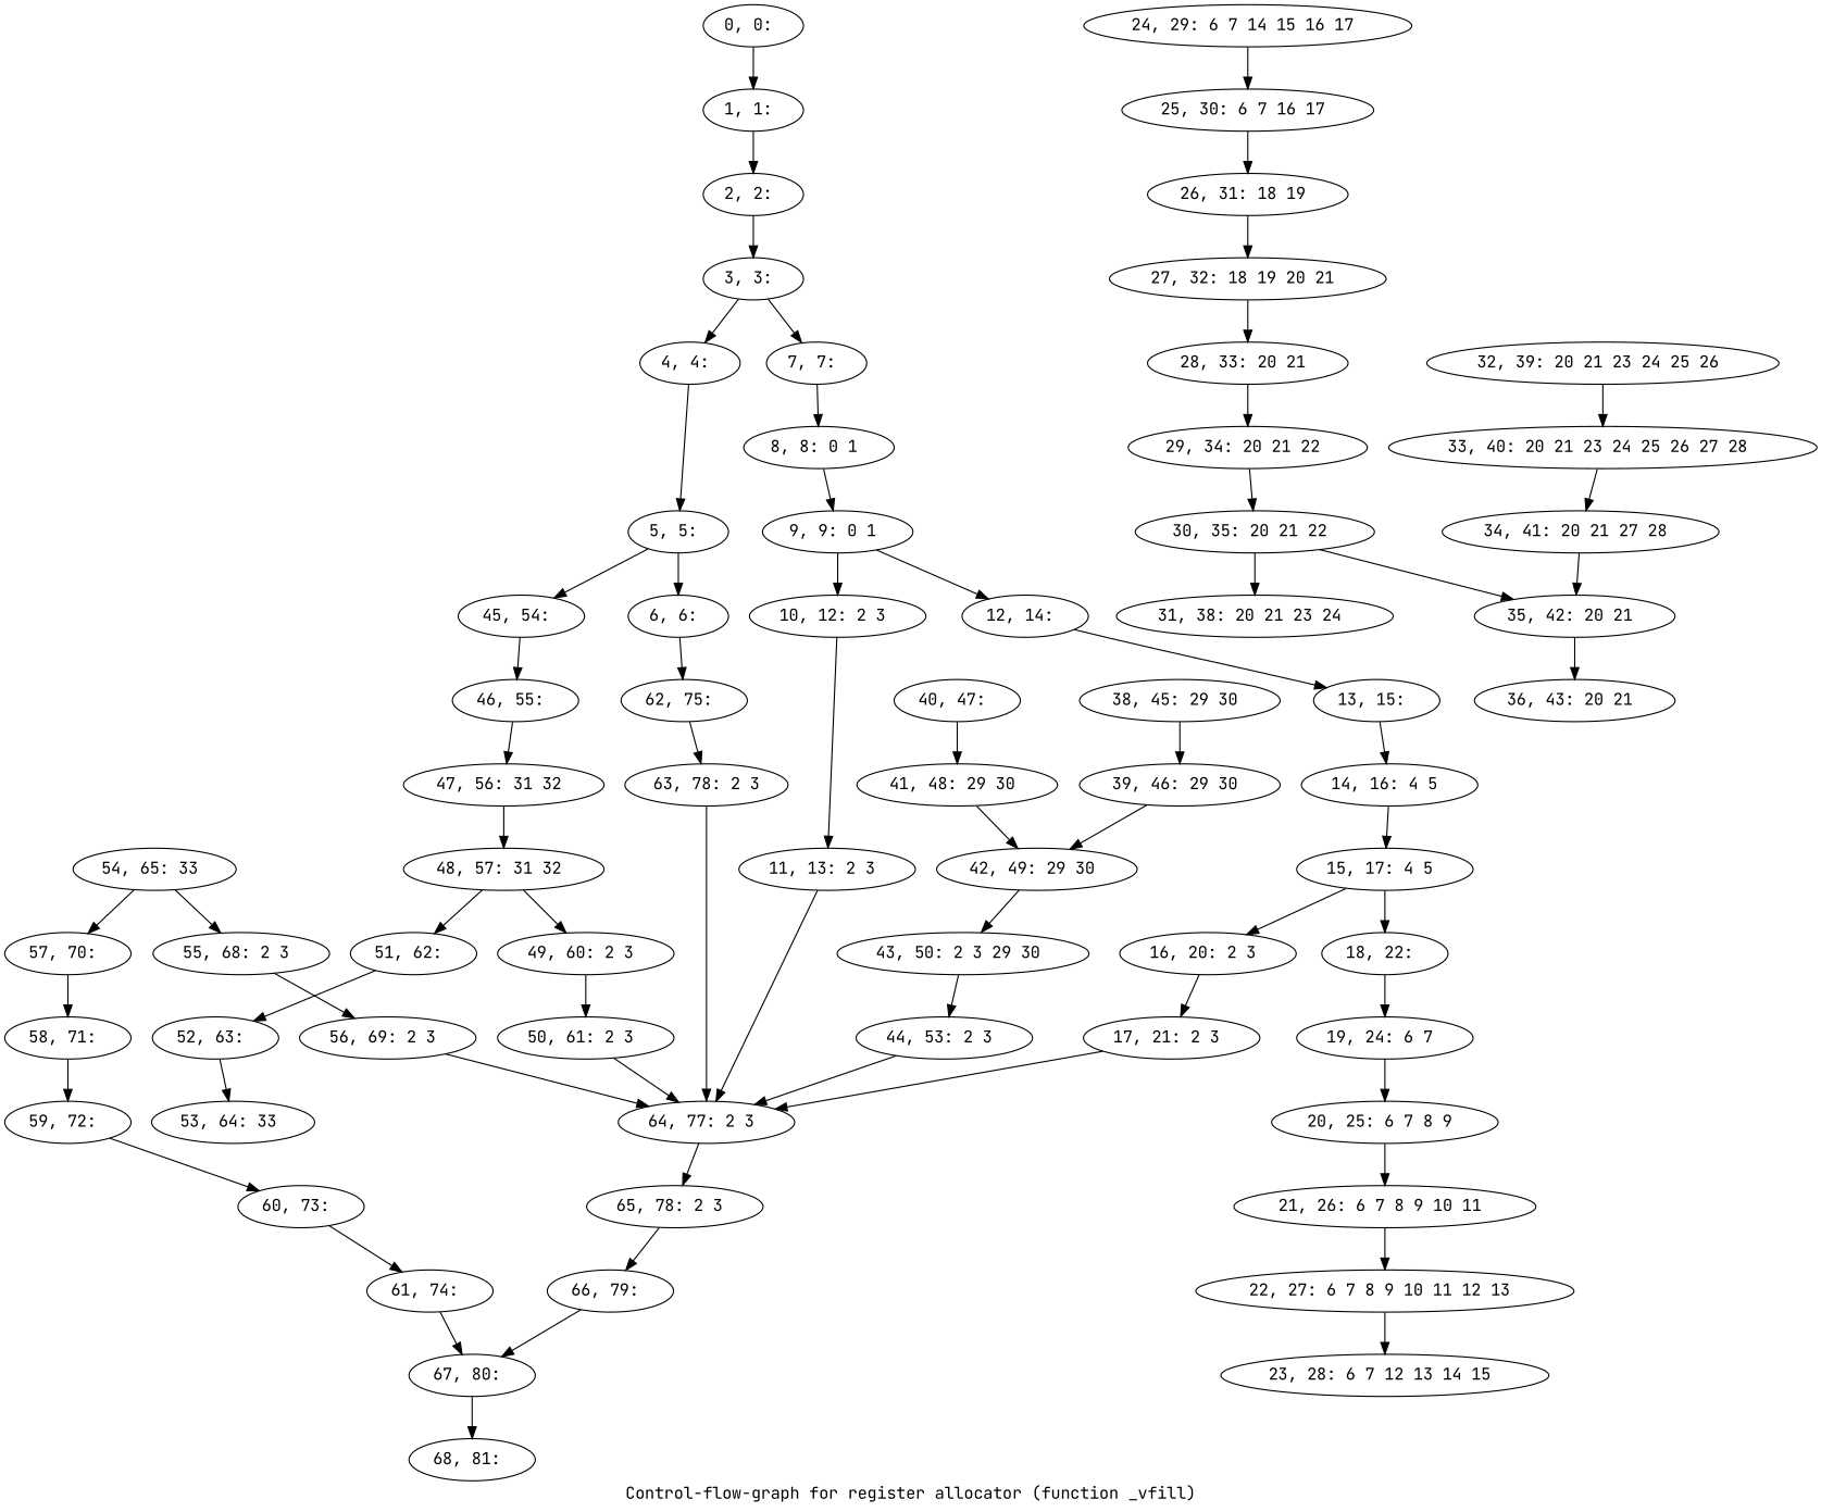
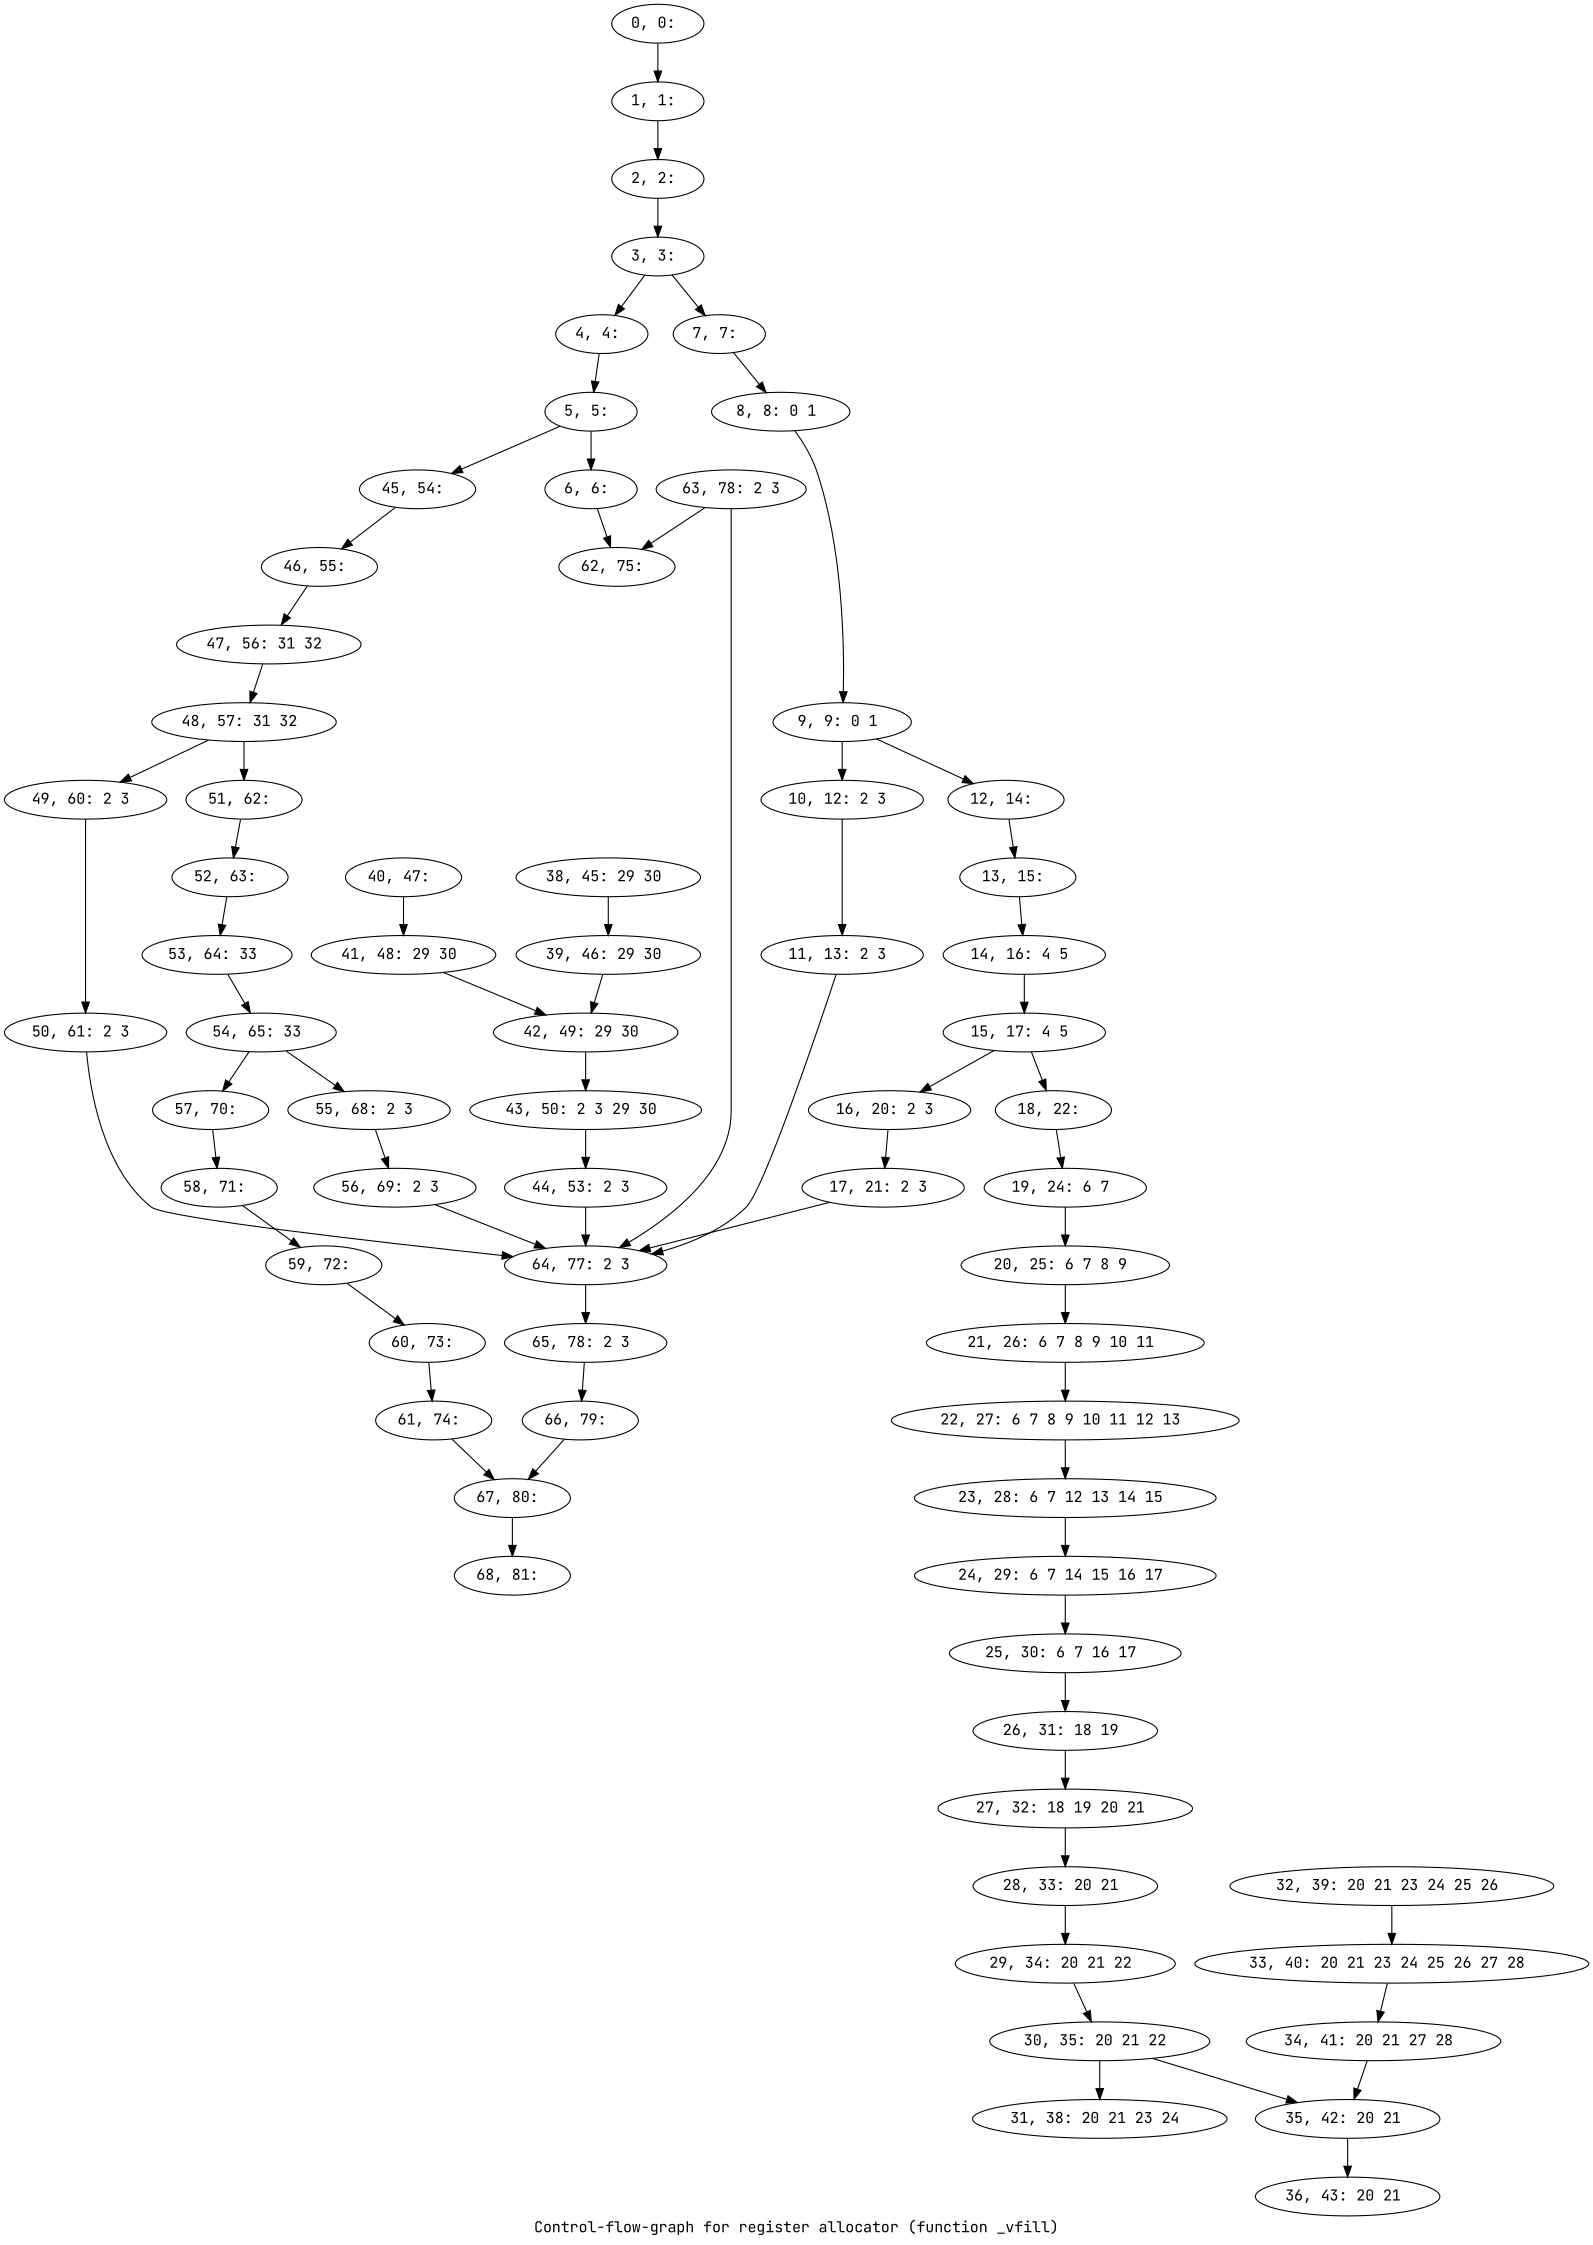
  digraph {
    fontname="JetBrains Mono"
    label="Control-flow-graph for register allocator (function _vfill)"
    node [fontname="JetBrains Mono"]
    edge [fontname="JetBrains Mono"]
    n1 [label="0, 0: "]
    n2 [label="1, 1: "]
    n3 [label="2, 2: "]
    n4 [label="3, 3: "]
    n5 [label="4, 4: "]
    n6 [label="7, 7: "]
    n7 [label="5, 5: "]
    n8 [label="8, 8: 0 1 "]
    n9 [label="6, 6: "]
    n10 [label="45, 54: "]
    n11 [label="62, 75: "]
    n12 [label="46, 55: "]
    n13 [label="63, 78: 2 3"]
    n14 [label="9, 9: 0 1 "]
    n15 [label="10, 12: 2 3 "]
    n16 [label="12, 14: "]
    n17 [label="11, 13: 2 3 "]
    n18 [label="13, 15: "]
    n19 [label="64, 77: 2 3 "]
    n20 [label="65, 78: 2 3 "]
    n21 [label="14, 16: 4 5 "]
    n22 [label="15, 17: 4 5 "]
    n23 [label="16, 20: 2 3 "]
    n24 [label="18, 22: "]
    n25 [label="17, 21: 2 3 "]
    n26 [label="19, 24: 6 7 "]
    n27 [label="20, 25: 6 7 8 9 "]
    n28 [label="21, 26: 6 7 8 9 10 11 "]
    n29 [label="22, 27: 6 7 8 9 10 11 12 13 "]
    n30 [label="23, 28: 6 7 12 13 14 15 "]
    n31 [label="24, 29: 6 7 14 15 16 17 "]
    n32 [label="25, 30: 6 7 16 17 "]
    n33 [label="26, 31: 18 19 "]
    n34 [label="27, 32: 18 19 20 21 "]
    n35 [label="28, 33: 20 21 "]
    n36 [label="29, 34: 20 21 22 "]
    n37 [label="30, 35: 20 21 22 "]
    n38 [label="31, 38: 20 21 23 24 "]
    n39 [label="35, 42: 20 21 "]
    n40 [label="36, 43: 20 21 "]
    n41 [label="32, 39: 20 21 23 24 25 26 "]
    n42 [label="33, 40: 20 21 23 24 25 26 27 28 "]
    n43 [label="34, 41: 20 21 27 28 "]
    n44 [label="38, 45: 29 30 "]
    n45 [label="39, 46: 29 30 "]
    n46 [label="40, 47: "]
    n47 [label="41, 48: 29 30 "]
    n48 [label="42, 49: 29 30 "]
    n49 [label="43, 50: 2 3 29 30 "]
    n50 [label="44, 53: 2 3 "]
    n51 [label="47, 56: 31 32 "]
    n52 [label="48, 57: 31 32 "]
    n53 [label="49, 60: 2 3 "]
    n54 [label="51, 62: "]
    n55 [label="50, 61: 2 3 "]
    n56 [label="52, 63: "]
    n57 [label="53, 64: 33 "]
    n58 [label="54, 65: 33 "]
    n59 [label="55, 68: 2 3 "]
    n60 [label="57, 70: "]
    n61 [label="56, 69: 2 3 "]
    n62 [label="58, 71: "]
    n63 [label="59, 72: "]
    n64 [label="60, 73: "]
    n65 [label="61, 74: "]
    n66 [label="67, 80: "]
    n67 [label="68, 81: "]
    n68 [label="66, 79: "]
    n1 -> n2
    n2 -> n3
    n3 -> n4
    n4 -> n5
    n4 -> n6
    n5 -> n7
    n6 -> n8
    n7 -> n9
    n7 -> n10
    n8 -> n14
    n9 -> n11
    n10 -> n12
-   n11 -> n13
+   n13 -> n11
    n12 -> n51
    n13 -> n19
    n14 -> n15
    n14 -> n16
    n15 -> n17
    n16 -> n18
    n17 -> n19
    n18 -> n21
    n19 -> n20
    n20 -> n68
    n21 -> n22
    n22 -> n23
    n22 -> n24
    n23 -> n25
    n24 -> n26
    n25 -> n19
    n26 -> n27
    n27 -> n28
    n28 -> n29
    n29 -> n30
+   n30 -> n31
    n31 -> n32
    n32 -> n33
    n33 -> n34
    n34 -> n35
    n35 -> n36
    n36 -> n37
    n37 -> n38
    n37 -> n39
    n39 -> n40
    n41 -> n42
    n42 -> n43
    n43 -> n39
    n44 -> n45
    n45 -> n48
    n46 -> n47
    n47 -> n48
    n48 -> n49
    n49 -> n50
    n50 -> n19
    n51 -> n52
    n52 -> n53
    n52 -> n54
    n53 -> n55
    n54 -> n56
    n55 -> n19
    n56 -> n57
+   n57 -> n58
    n58 -> n59
    n58 -> n60
    n59 -> n61
    n60 -> n62
    n61 -> n19
    n62 -> n63
    n63 -> n64
    n64 -> n65
    n65 -> n66
    n66 -> n67
    n68 -> n66
  }
